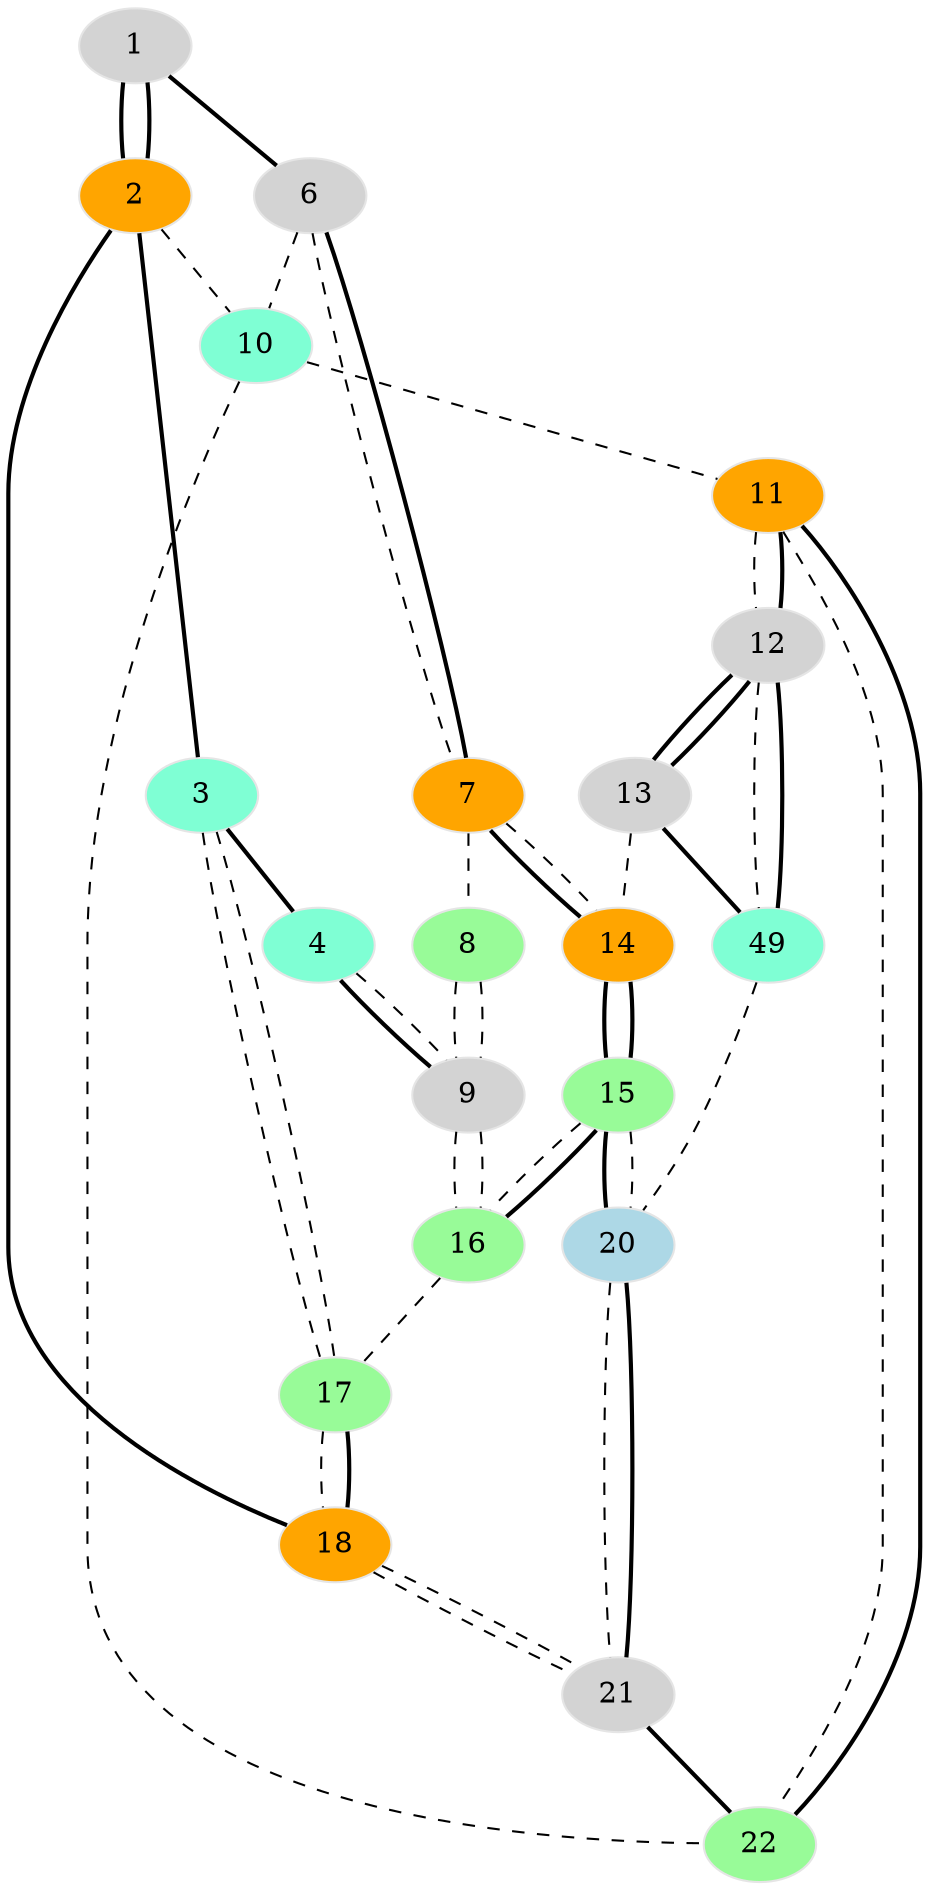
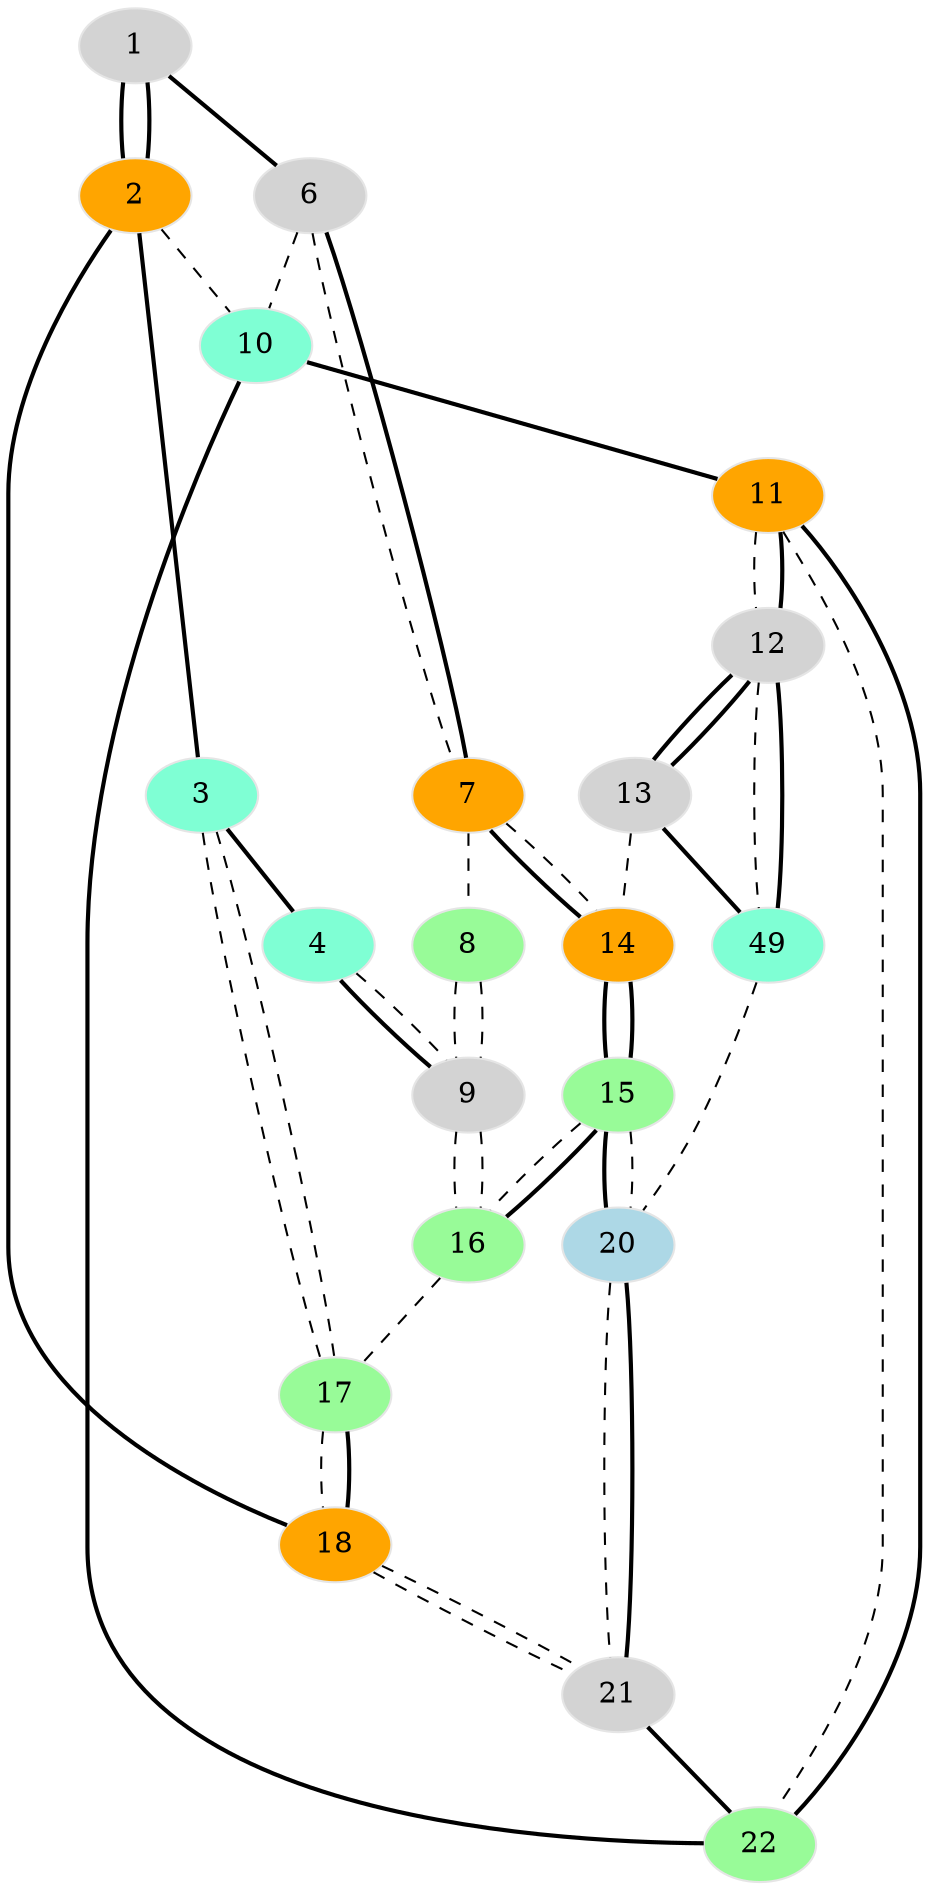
  graph {
    node [color=gray90 fillcolor=lightgrey style=filled]
    edge [style=dashed]
    2 [fillcolor=orange]
    1
    6
    3 [fillcolor=aquamarine]
    10 [fillcolor=aquamarine]
    18 [fillcolor=orange]
    7 [fillcolor=orange]
    4 [fillcolor=aquamarine]
    17 [fillcolor=palegreen]
    11 [fillcolor=orange]
    22 [fillcolor=palegreen]
    21
    9
    16 [fillcolor=palegreen]
    8 [fillcolor=palegreen]
    14 [fillcolor=orange]
    15 [fillcolor=palegreen]
    12
    13
    n20 [fillcolor=aquamarine label=49]
    20 [fillcolor=lightblue]
    2 -- 3 [style=bold]
    2 -- 10
    2 -- 18 [style=bold]
    1 -- 2 [style=bold]
    1 -- 2 [style=bold]
    1 -- 6 [style=bold]
    6 -- 10
    6 -- 7
    6 -- 7 [style=bold]
    3 -- 4 [style=bold]
    3 -- 17
    3 -- 17
-   10 -- 11
-   10 -- 22
+   10 -- 11 [style=bold]
+   10 -- 22 [style=bold]
    18 -- 21
    18 -- 21
    7 -- 8
    7 -- 14 [style=bold]
    7 -- 14
    4 -- 9 [style=bold]
    4 -- 9
    17 -- 18
    17 -- 18 [style=bold]
    11 -- 22
    11 -- 22 [style=bold]
    11 -- 12
    11 -- 12 [style=bold]
    21 -- 22 [style=bold]
    9 -- 16
    9 -- 16
    16 -- 17
    8 -- 9
    8 -- 9
    14 -- 15 [style=bold]
    14 -- 15 [style=bold]
    15 -- 16
    15 -- 16 [style=bold]
    15 -- 20 [style=bold]
    15 -- 20
    12 -- 13 [style=bold]
    12 -- 13 [style=bold]
    12 -- n20
    12 -- n20 [style=bold]
    13 -- 14
    13 -- n20 [style=bold]
    n20 -- 20
    20 -- 21
    20 -- 21 [style=bold]
  }
